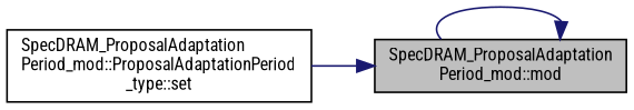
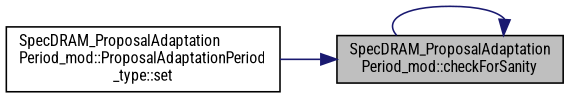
  digraph {
    rankdir=RL
    fontname="Roboto Condensed"
    node [color=black fontname="Roboto Condensed" fontsize=10 shape=record style=filled]
    edge [color=midnightblue dir=back fontname="Roboto Condensed" fontsize=10 labelfontname=Helvetica labelfontsize=10 style=solid]
-   n1 [fillcolor=grey75 fontcolor=black height=0.2 label="SpecDRAM_ProposalAdaptation\lPeriod_mod::mod" width=0.4]
+   n1 [fillcolor=grey75 fontcolor=black height=0.2 label="SpecDRAM_ProposalAdaptation\lPeriod_mod::checkForSanity" width=0.4]
    n2 [fillcolor=white height=0.2 label="SpecDRAM_ProposalAdaptation\lPeriod_mod::ProposalAdaptationPeriod\l_type::set" width=0.4]
    n1 -> n1
    n1 -> n2
  }
